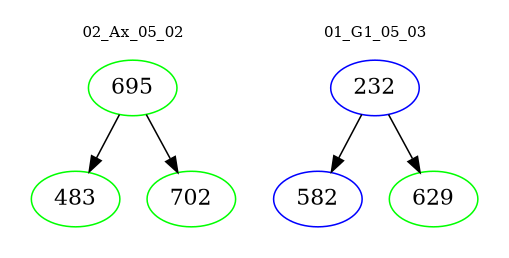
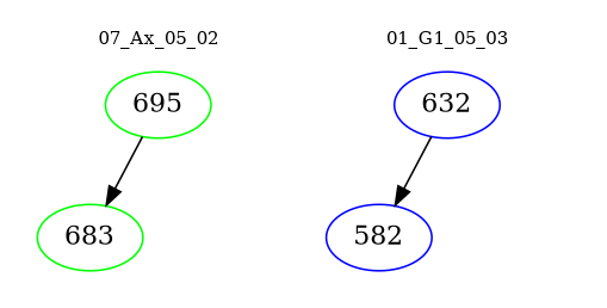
  digraph {
    node [color=green]
    edge [color=black]
    n1 [label=695]
-   n2 [label=483]
-   n3 [label=702]
-   n4 [color=blue label=232]
+   n2 [label=683]
+   n4 [color=blue label=632]
    n5 [color=blue label=582]
-   n6 [label=629]
    subgraph cluster_1 {
      color=white
      fontsize=10
-     label="02_Ax_05_02"
+     label="07_Ax_05_02"
      n1
      n2
-     n3
    }
    subgraph cluster_2 {
      color=white
      fontsize=10
      label="01_G1_05_03"
      n4
      n5
-     n6
    }
    n1 -> n2
-   n1 -> n3
    n4 -> n5
-   n4 -> n6
  }
